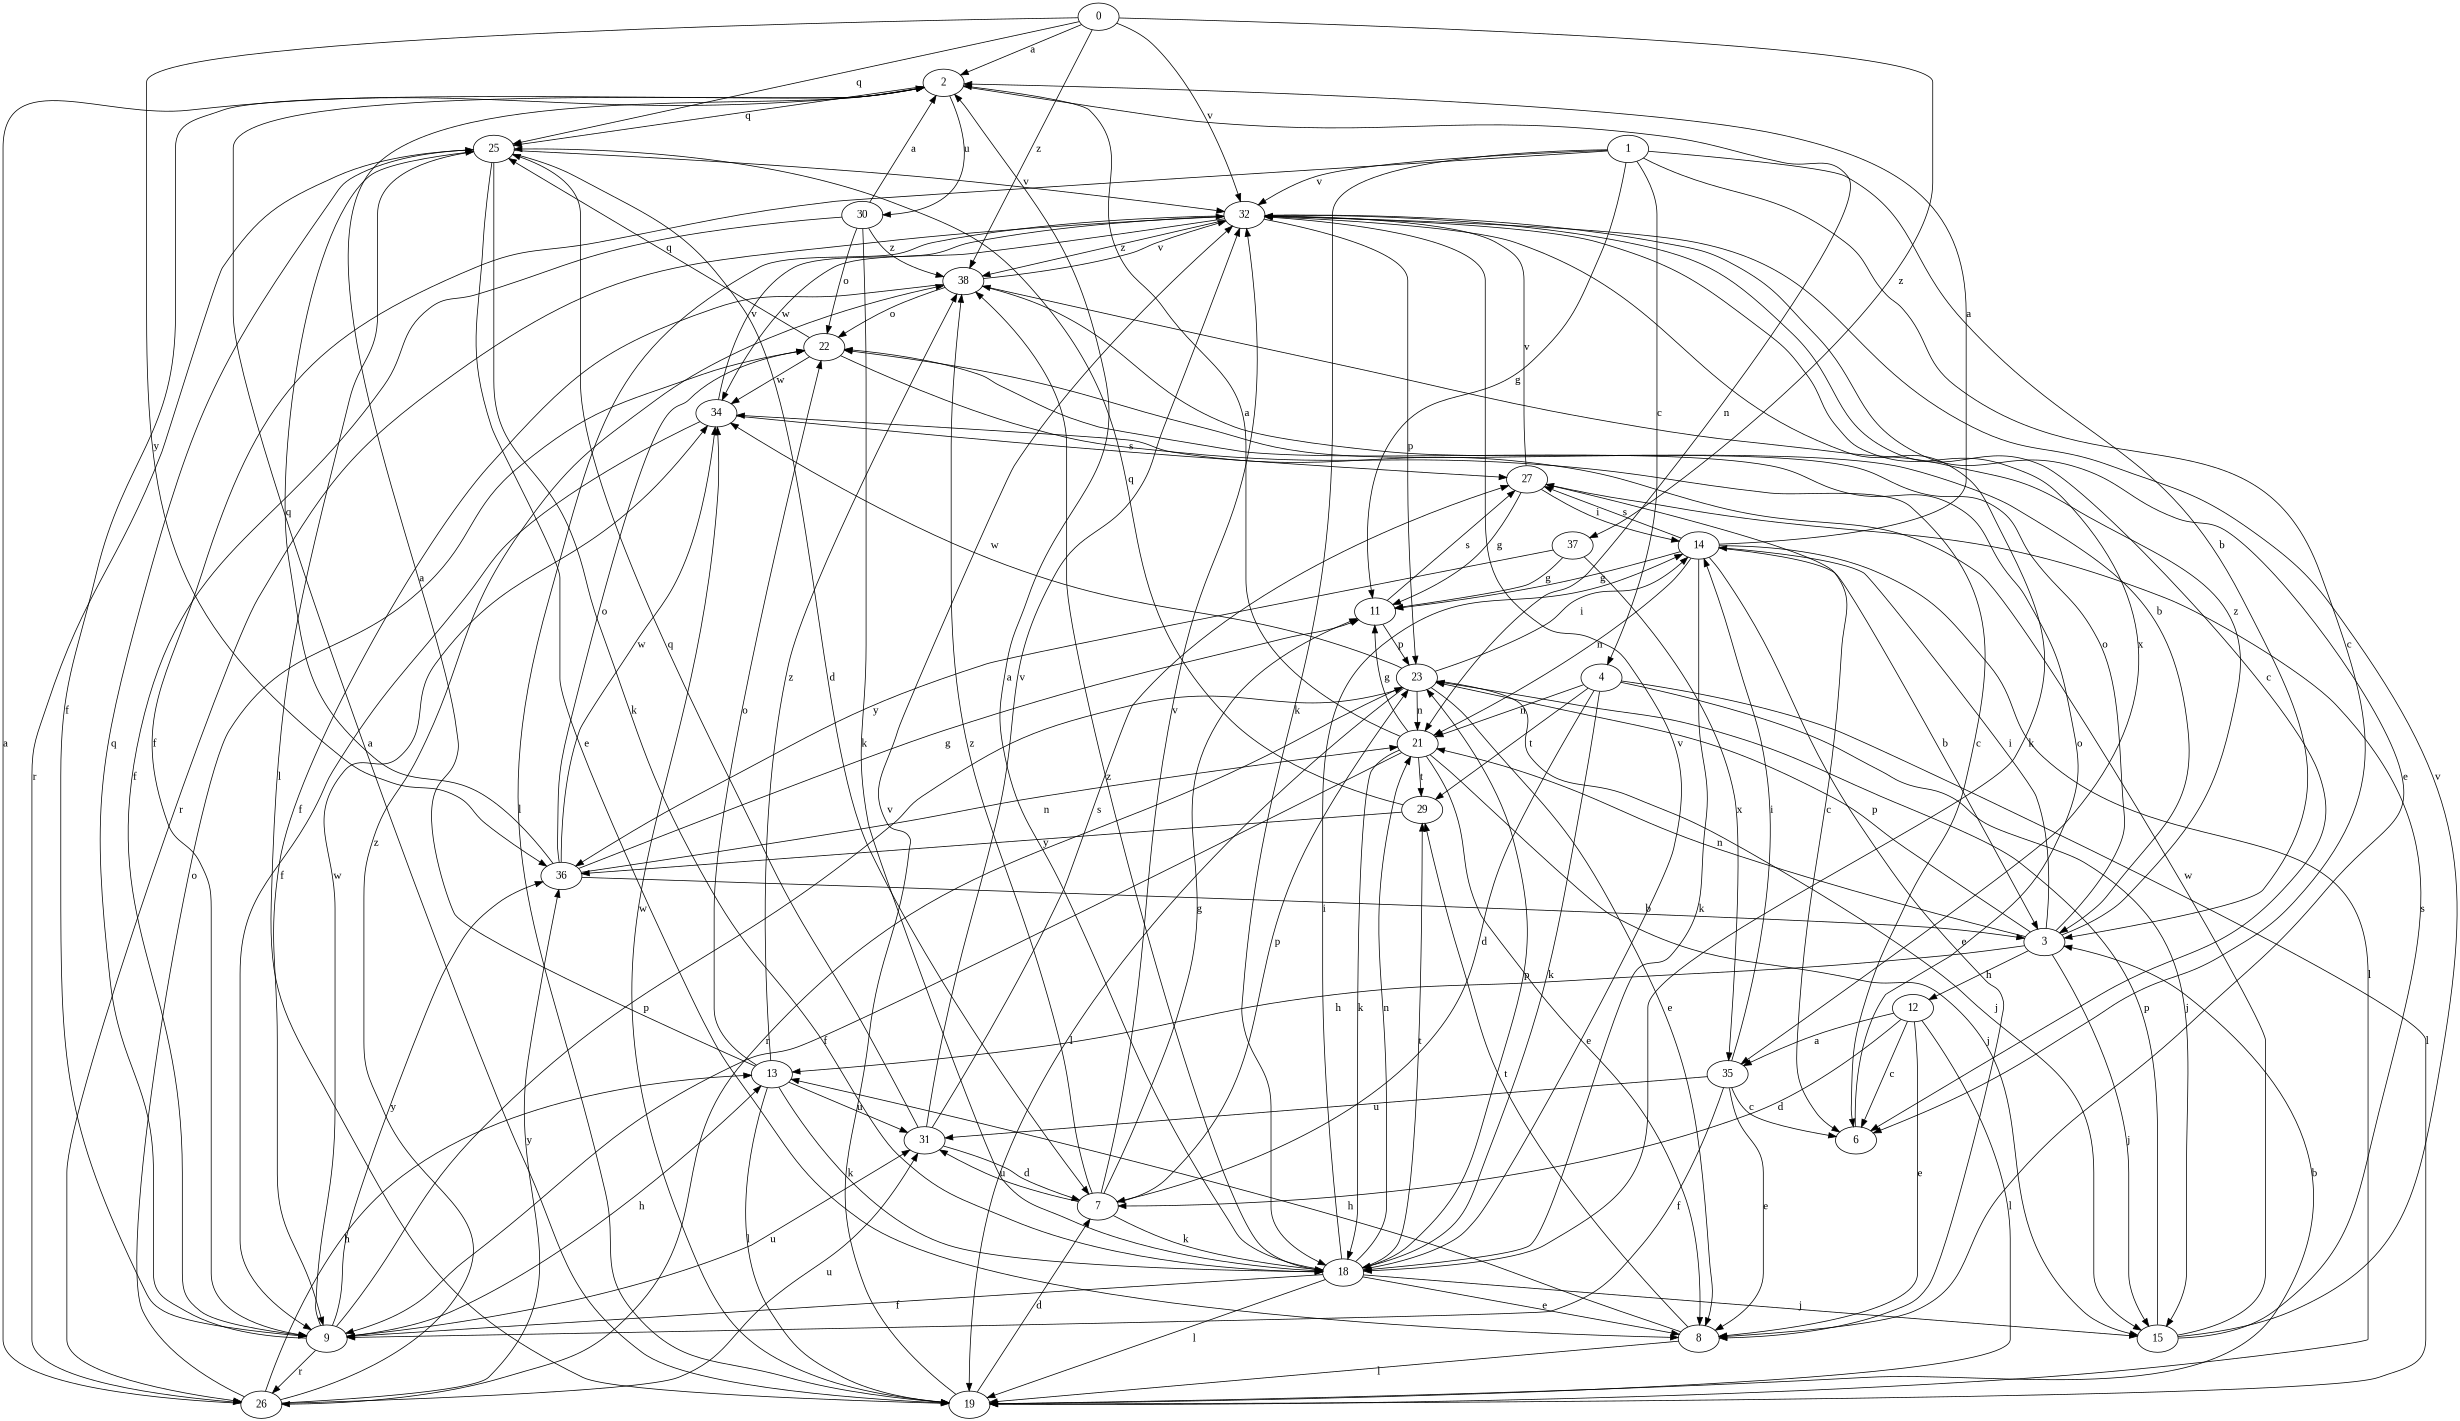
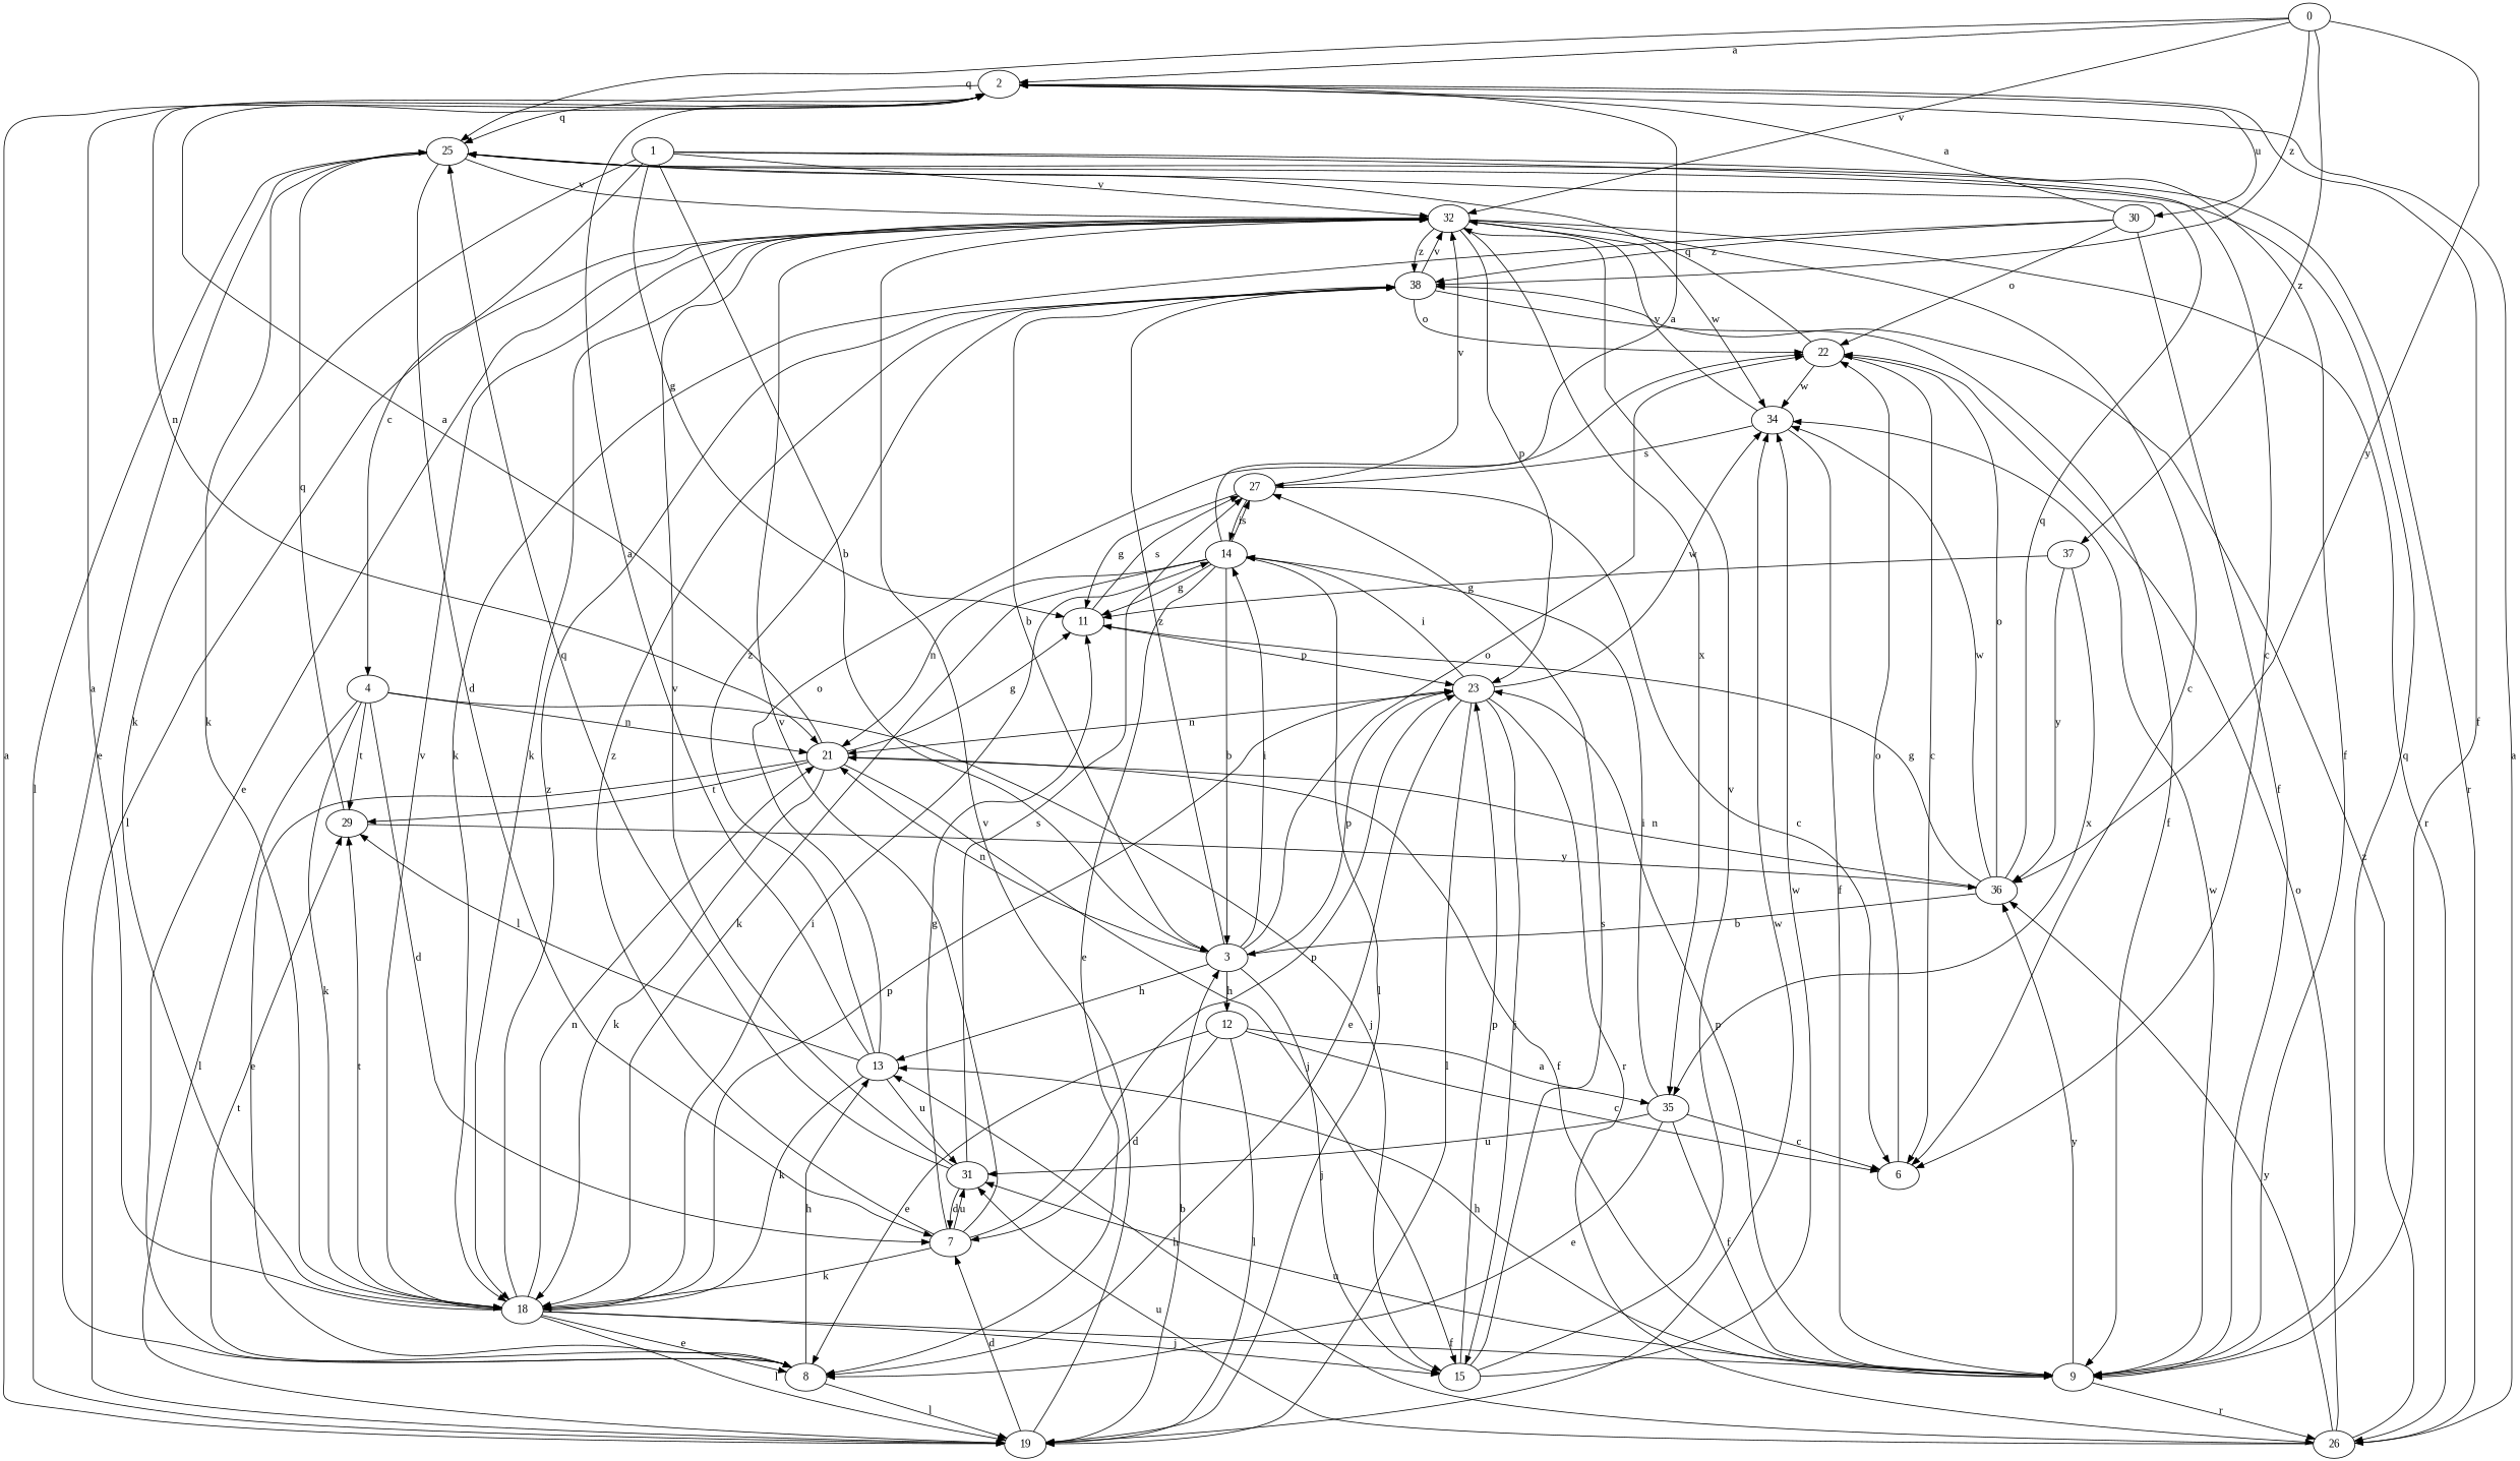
  strict digraph {
    fontname="Liberation Serif"
    node [fontname="Liberation Serif"]
    edge [fontname="Liberation Serif"]
    0
    2
    25
    32
    36
    37
    38
    9
    21
    30
    18
    7
    19
    8
    26
    6
    23
    34
    35
    3
    11
    22
    1
    4
    12
    13
    14
    15
    29
    31
    27
    0 -> 2 [label=a]
    0 -> 25 [label=q]
    0 -> 32 [label=v]
    0 -> 36 [label=y]
    0 -> 37 [label=z]
    0 -> 38 [label=z]
    2 -> 25 [label=q]
    2 -> 9 [label=f]
    2 -> 21 [label=n]
    2 -> 30 [label=u]
    25 -> 32 [label=v]
    25 -> 18 [label=k]
    25 -> 7 [label=d]
    25 -> 19 [label=l]
    25 -> 8 [label=e]
    25 -> 26 [label=r]
    32 -> 38 [label=z]
    32 -> 18 [label=k]
    32 -> 19 [label=l]
    32 -> 8 [label=e]
    32 -> 26 [label=r]
    32 -> 6 [label=c]
    32 -> 23 [label=p]
    32 -> 34 [label=w]
    32 -> 35 [label=x]
    36 -> 25 [label=q]
    36 -> 21 [label=n]
    36 -> 34 [label=w]
    36 -> 3 [label=b]
    36 -> 11 [label=g]
    36 -> 22 [label=o]
    37 -> 36 [label=y]
    37 -> 35 [label=x]
    37 -> 11 [label=g]
    38 -> 32 [label=v]
    38 -> 9 [label=f]
    38 -> 3 [label=b]
    38 -> 22 [label=o]
    9 -> 25 [label=q]
    9 -> 36 [label=y]
    9 -> 26 [label=r]
    9 -> 23 [label=p]
    9 -> 34 [label=w]
    9 -> 13 [label=h]
    9 -> 31 [label=u]
    21 -> 2 [label=a]
    21 -> 9 [label=f]
    21 -> 18 [label=k]
    21 -> 8 [label=e]
    21 -> 11 [label=g]
    21 -> 15 [label=j]
    21 -> 29 [label=t]
    30 -> 2 [label=a]
    30 -> 38 [label=z]
    30 -> 9 [label=f]
    30 -> 18 [label=k]
    30 -> 22 [label=o]
    18 -> 2 [label=a]
    18 -> 32 [label=v]
    18 -> 38 [label=z]
    18 -> 9 [label=f]
    18 -> 21 [label=n]
    18 -> 19 [label=l]
    18 -> 8 [label=e]
    18 -> 23 [label=p]
    18 -> 14 [label=i]
    18 -> 15 [label=j]
    18 -> 29 [label=t]
    7 -> 32 [label=v]
    7 -> 38 [label=z]
    7 -> 18 [label=k]
    7 -> 23 [label=p]
    7 -> 11 [label=g]
    7 -> 31 [label=u]
    19 -> 2 [label=a]
    19 -> 32 [label=v]
    19 -> 7 [label=d]
    19 -> 34 [label=w]
    19 -> 3 [label=b]
    8 -> 19 [label=l]
    8 -> 13 [label=h]
    8 -> 29 [label=t]
    26 -> 2 [label=a]
    26 -> 36 [label=y]
    26 -> 38 [label=z]
    26 -> 22 [label=o]
    26 -> 13 [label=h]
    26 -> 31 [label=u]
    6 -> 22 [label=o]
    23 -> 21 [label=n]
    23 -> 19 [label=l]
    23 -> 8 [label=e]
    23 -> 26 [label=r]
    23 -> 34 [label=w]
    23 -> 14 [label=i]
    23 -> 15 [label=j]
    34 -> 32 [label=v]
    34 -> 9 [label=f]
    34 -> 27 [label=s]
    35 -> 9 [label=f]
    35 -> 8 [label=e]
    35 -> 6 [label=c]
    35 -> 14 [label=i]
    35 -> 31 [label=u]
    3 -> 38 [label=z]
    3 -> 21 [label=n]
    3 -> 23 [label=p]
    3 -> 22 [label=o]
    3 -> 12 [label=h]
    3 -> 13 [label=h]
    3 -> 14 [label=i]
    3 -> 15 [label=j]
    11 -> 23 [label=p]
    11 -> 27 [label=s]
    22 -> 25 [label=q]
    22 -> 6 [label=c]
    22 -> 34 [label=w]
    1 -> 32 [label=v]
    1 -> 9 [label=f]
    1 -> 18 [label=k]
    1 -> 6 [label=c]
    1 -> 3 [label=b]
    1 -> 11 [label=g]
    1 -> 4 [label=c]
    4 -> 21 [label=n]
    4 -> 18 [label=k]
    4 -> 7 [label=d]
    4 -> 19 [label=l]
    4 -> 15 [label=j]
    4 -> 29 [label=t]
    12 -> 7 [label=d]
    12 -> 19 [label=l]
    12 -> 8 [label=e]
    12 -> 6 [label=c]
    12 -> 35 [label=a]
    13 -> 2 [label=a]
    13 -> 38 [label=z]
    13 -> 18 [label=k]
-   13 -> 19 [label=l]
+   13 -> 29 [label=l]
    13 -> 22 [label=o]
    13 -> 31 [label=u]
    14 -> 2 [label=a]
    14 -> 21 [label=n]
    14 -> 18 [label=k]
    14 -> 19 [label=l]
    14 -> 8 [label=e]
    14 -> 3 [label=b]
    14 -> 11 [label=g]
    14 -> 27 [label=s]
    15 -> 32 [label=v]
    15 -> 23 [label=p]
    15 -> 34 [label=w]
    15 -> 27 [label=s]
    29 -> 25 [label=q]
    29 -> 36 [label=y]
    31 -> 25 [label=q]
    31 -> 32 [label=v]
    31 -> 7 [label=d]
    31 -> 27 [label=s]
    27 -> 32 [label=v]
    27 -> 6 [label=c]
    27 -> 11 [label=g]
    27 -> 14 [label=i]
  }
